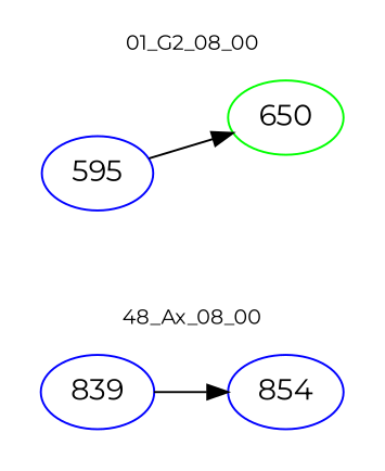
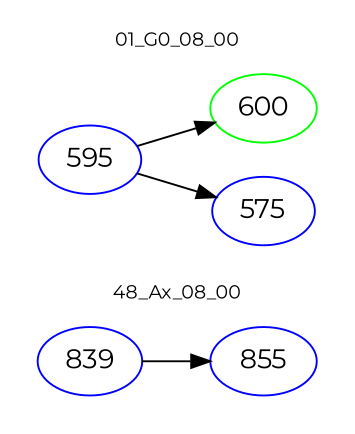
  digraph {
    fontname=Montserrat
    rankdir=LR
    node [color=blue fontname=Montserrat]
    edge [color=black fontname=Montserrat]
    n1 [label=839]
-   n2 [label=854]
+   n2 [label=855]
    n3 [label=595]
-   n5 [color=green label=650]
+   n4 [label=575]
+   n5 [color=green label=600]
    subgraph cluster_1 {
      color=white
      fontsize=10
      label="48_Ax_08_00"
      n1
      n2
    }
    subgraph cluster_2 {
      color=white
      fontsize=10
-     label="01_G2_08_00"
+     label="01_G0_08_00"
      n3
+     n4
      n5
    }
    n1 -> n2
+   n3 -> n4
    n3 -> n5
  }
